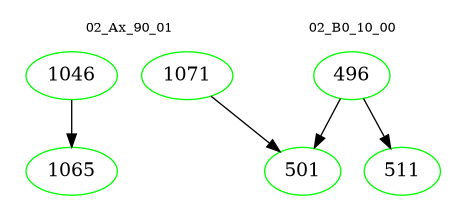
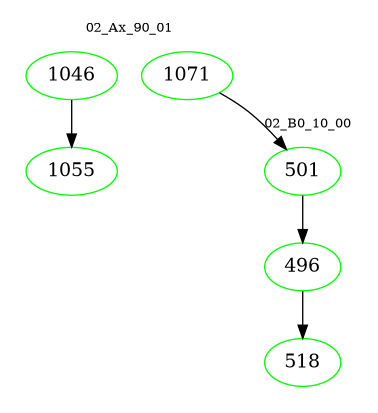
  digraph {
    node [color=green]
    edge [color=black]
    n1 [label=1071]
    n2 [label=1046]
-   n3 [label=1065]
+   n3 [label=1055]
    n4 [label=501]
    n5 [label=496]
-   n6 [label=511]
+   n6 [label=518]
    subgraph cluster_1 {
      color=white
      fontsize=10
      label="02_Ax_90_01"
      n1
      n2
      n3
    }
    subgraph cluster_2 {
      color=white
      fontsize=10
      label="02_B0_10_00"
      n4
      n5
      n6
    }
    n1 -> n4
    n2 -> n3
-   n5 -> n4
+   n4 -> n5
    n5 -> n6
  }
